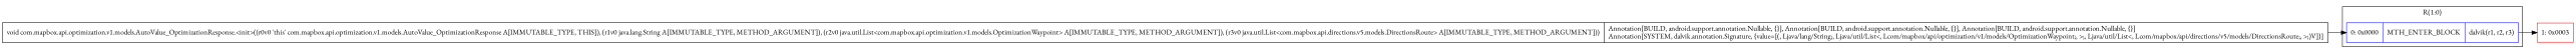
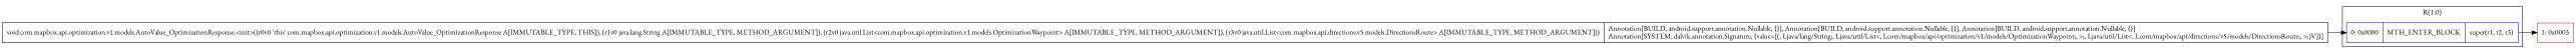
  digraph {
    rankdir=LR
    fontname="EB Garamond"
    node [shape=record fontname="EB Garamond"]
    edge [fontname="EB Garamond"]
-   n1 [color=blue label="{0\:\ 0x0000|MTH_ENTER_BLOCK\l|dalvik(r1, r2, r3)\l}"]
+   n1 [color=blue label="{0\:\ 0x0000|MTH_ENTER_BLOCK\l|super(r1, r2, r3)\l}"]
    n2 [color=red label="{1\:\ 0x0003}"]
    n3 [label="{void com.mapbox.api.optimization.v1.models.AutoValue_OptimizationResponse.\<init\>((r0v0 'this' com.mapbox.api.optimization.v1.models.AutoValue_OptimizationResponse A[IMMUTABLE_TYPE, THIS]), (r1v0 java.lang.String A[IMMUTABLE_TYPE, METHOD_ARGUMENT]), (r2v0 java.util.List\<com.mapbox.api.optimization.v1.models.OptimizationWaypoint\> A[IMMUTABLE_TYPE, METHOD_ARGUMENT]), (r3v0 java.util.List\<com.mapbox.api.directions.v5.models.DirectionsRoute\> A[IMMUTABLE_TYPE, METHOD_ARGUMENT]))  | Annotation[BUILD, android.support.annotation.Nullable, \{\}], Annotation[BUILD, android.support.annotation.Nullable, \{\}], Annotation[BUILD, android.support.annotation.Nullable, \{\}]\lAnnotation[SYSTEM, dalvik.annotation.Signature, \{value=[(, Ljava\/lang\/String;, Ljava\/util\/List\<, Lcom\/mapbox\/api\/optimization\/v1\/models\/OptimizationWaypoint;, \>;, Ljava\/util\/List\<, Lcom\/mapbox\/api\/directions\/v5\/models\/DirectionsRoute;, \>;)V]\}]\l}"]
    subgraph cluster_1 {
      label="R(1:0)"
      n1
    }
    n1 -> n2
    n3 -> n1
  }
